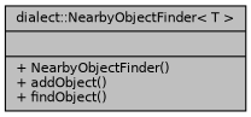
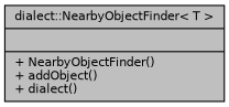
  digraph {
-   n1 [color=black fillcolor=grey75 fontcolor=black fontname=Helvetica fontsize=10 height=0.2 label="{dialect::NearbyObjectFinder\< T \>\n||+ NearbyObjectFinder()\l+ addObject()\l+ findObject()\l}" shape=record style=filled width=0.4]
+   n1 [color=black fillcolor=grey75 fontcolor=black fontname=Helvetica fontsize=10 height=0.2 label="{dialect::NearbyObjectFinder\< T \>\n||+ NearbyObjectFinder()\l+ addObject()\l+ dialect()\l}" shape=record style=filled width=0.4]
  }
